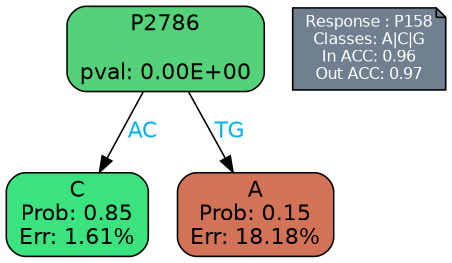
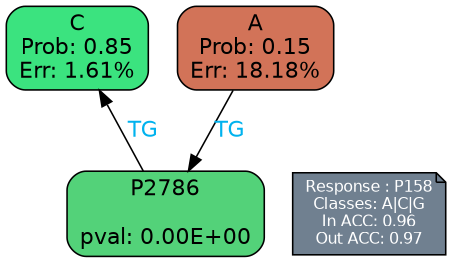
  digraph {
    ranksep=equally
    splines=polylines
    node [color=black fontname=helvetica shape=box style="filled, rounded"]
    edge [fontcolor=deepskyblue2 fontname=helvetica]
    n1 [fillcolor="#3be37f" label="C\nProb: 0.85\nErr: 1.61%"]
    n2 [fillcolor="#d27358" label="A\nProb: 0.15\nErr: 18.18%"]
    n3 [align=left fillcolor=slategray fontcolor=white fontsize=10 label="Response : P158\nClasses: A|C|G\nIn ACC: 0.96\nOut ACC: 0.97\n" shape=note style=filled]
    n4 [fillcolor="#53d279" label="P2786\n\npval: 0.00E+00"]
    subgraph sub_1 {
      rank=same
      n1
      n2
    }
    subgraph sub_2 {
      rank=same
      n3
      n4
    }
-   n4 -> n1 [label=AC]
-   n4 -> n2 [label=TG]
+   n4 -> n1 [label=TG]
+   n2 -> n4 [label=TG]
  }
